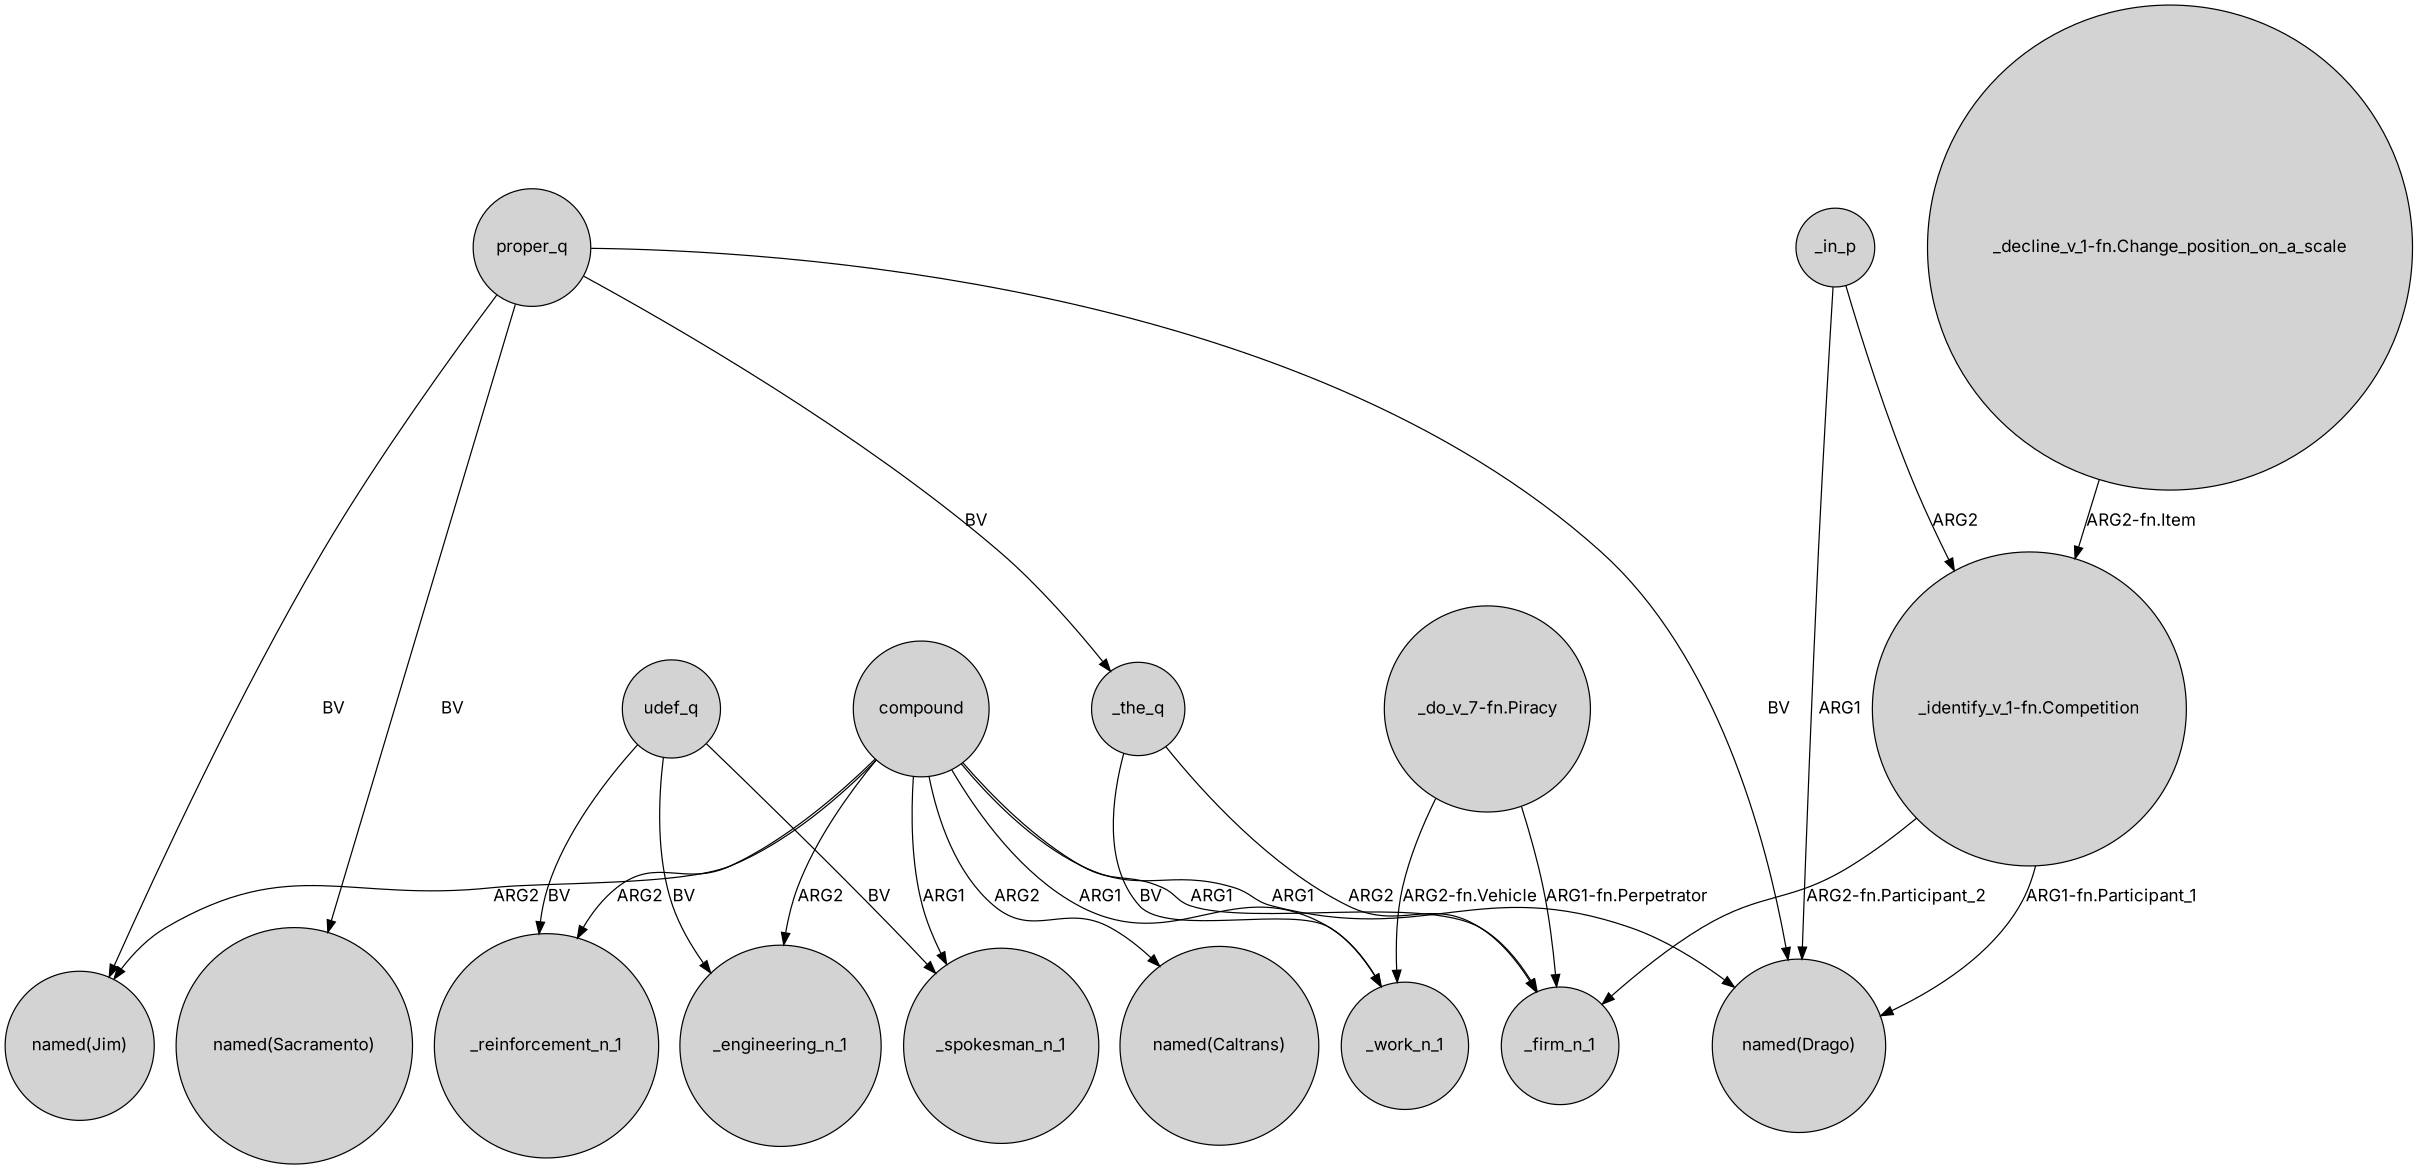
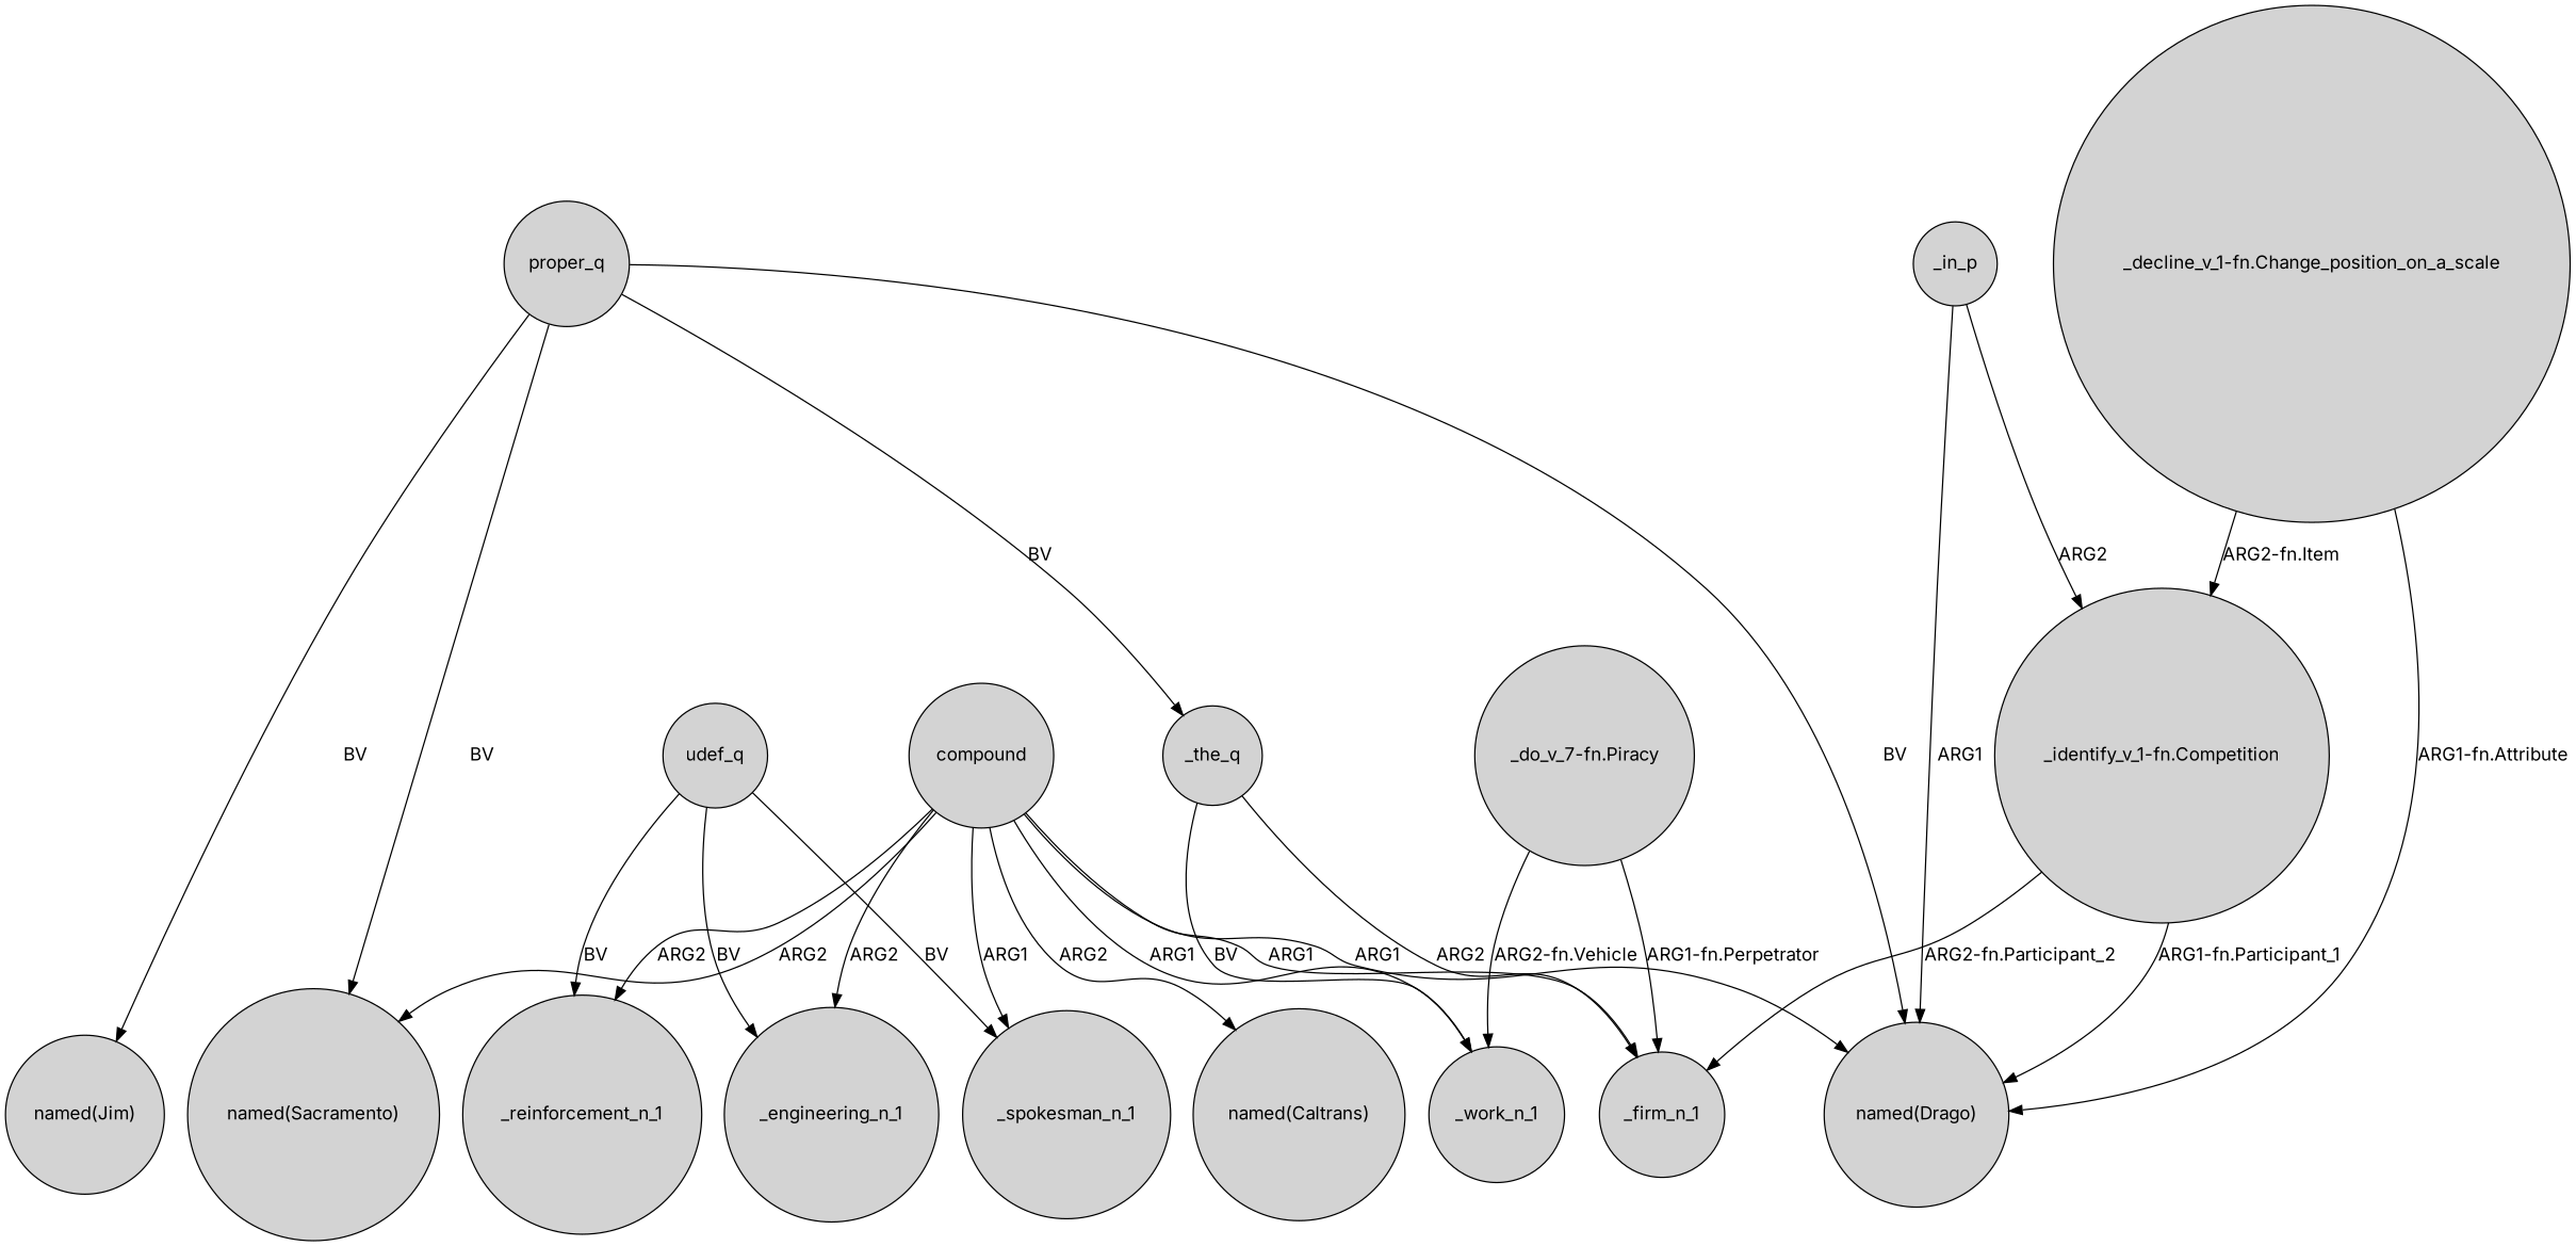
  digraph {
    fontname=Inter
    node [fontname=Inter shape=circle style=filled]
    edge [fontname=Inter]
    compound
    "named(Caltrans)"
    "named(Jim)"
    _spokesman_n_1
    "named(Drago)"
    _work_n_1
    _reinforcement_n_1
    _engineering_n_1
    _firm_n_1
    proper_q
    "named(Sacramento)"
    _the_q
    "_decline_v_1-fn.Change_position_on_a_scale"
    "_identify_v_1-fn.Competition"
    n15 [label="_do_v_7-fn.Piracy"]
    udef_q
    _in_p
    compound -> "named(Caltrans)" [label=ARG2]
-   compound -> "named(Jim)" [label=ARG2]
+   compound -> "named(Sacramento)" [label=ARG2]
    compound -> _spokesman_n_1 [label=ARG1]
    compound -> "named(Drago)" [label=ARG1]
    compound -> _work_n_1 [label=ARG1]
    compound -> _reinforcement_n_1 [label=ARG2]
    compound -> _engineering_n_1 [label=ARG2]
    compound -> _firm_n_1 [label=ARG1]
    proper_q -> "named(Jim)" [label=BV]
    proper_q -> "named(Drago)" [label=BV]
    proper_q -> "named(Sacramento)" [label=BV]
    proper_q -> _the_q [label=BV]
    _the_q -> _work_n_1 [label=BV]
    _the_q -> _firm_n_1 [label=ARG2]
+   "_decline_v_1-fn.Change_position_on_a_scale" -> "named(Drago)" [label="ARG1-fn.Attribute"]
    "_decline_v_1-fn.Change_position_on_a_scale" -> "_identify_v_1-fn.Competition" [label="ARG2-fn.Item"]
    "_identify_v_1-fn.Competition" -> "named(Drago)" [label="ARG1-fn.Participant_1"]
    "_identify_v_1-fn.Competition" -> _firm_n_1 [label="ARG2-fn.Participant_2"]
    n15 -> _work_n_1 [label="ARG2-fn.Vehicle"]
    n15 -> _firm_n_1 [label="ARG1-fn.Perpetrator"]
    udef_q -> _spokesman_n_1 [label=BV]
    udef_q -> _reinforcement_n_1 [label=BV]
    udef_q -> _engineering_n_1 [label=BV]
    _in_p -> "named(Drago)" [label=ARG1]
    _in_p -> "_identify_v_1-fn.Competition" [label=ARG2]
  }
